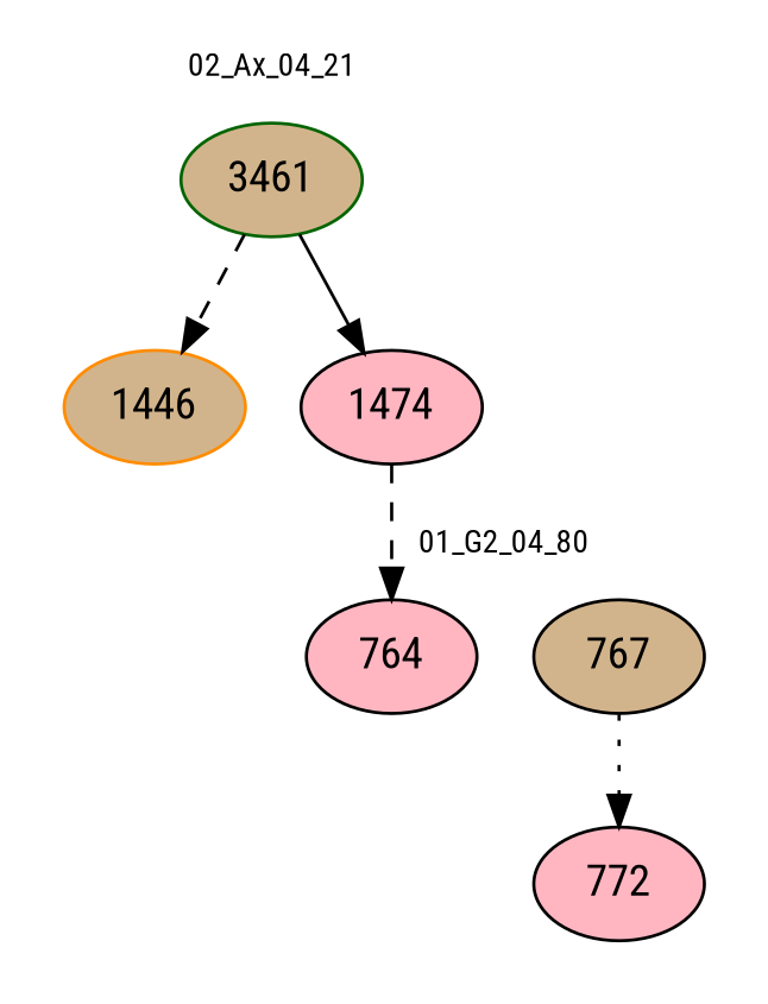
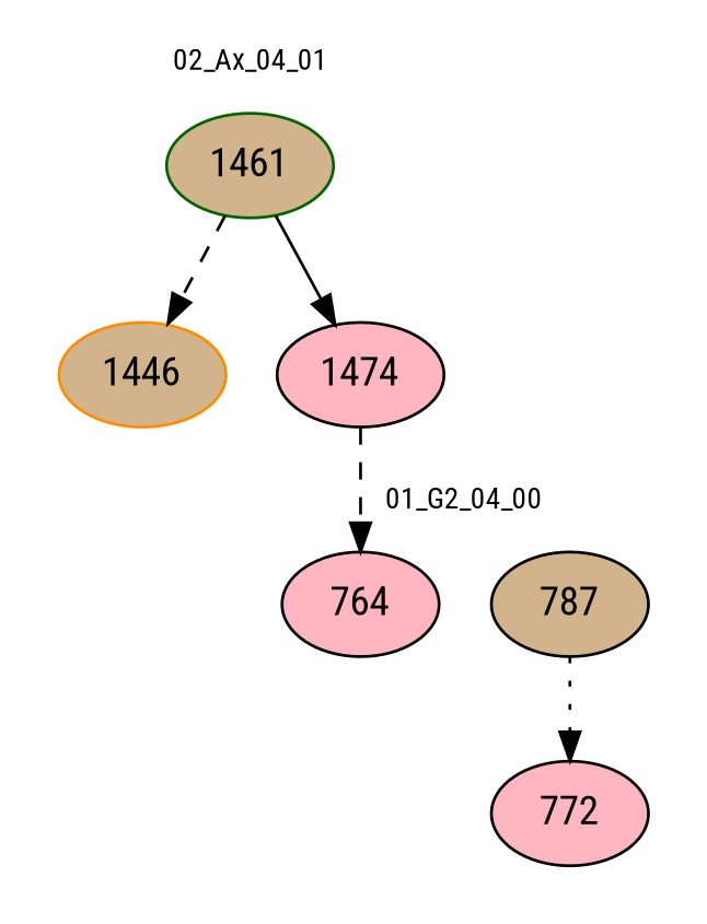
  digraph {
    fontname="Roboto Condensed"
    node [color=black fillcolor=tan fontname="Roboto Condensed" style=filled]
    edge [color=black fontname="Roboto Condensed" style=dashed]
-   n1 [color=darkgreen label=3461]
+   n1 [color=darkgreen label=1461]
    n2 [color=darkorange label=1446]
    n3 [fillcolor=lightpink label=1474]
-   n4 [label=767]
+   n4 [label=787]
    n5 [fillcolor=lightpink label=764]
    n6 [fillcolor=lightpink label=772]
    subgraph cluster_1 {
      color=white
      fontsize=10
-     label="02_Ax_04_21"
+     label="02_Ax_04_01"
      n1
      n2
      n3
    }
    subgraph cluster_2 {
      color=white
      fontsize=10
-     label="01_G2_04_80"
+     label="01_G2_04_00"
      n4
      n5
      n6
    }
    n1 -> n2
    n1 -> n3 [style=solid]
    n3 -> n5
    n4 -> n6 [style=dotted]
  }
